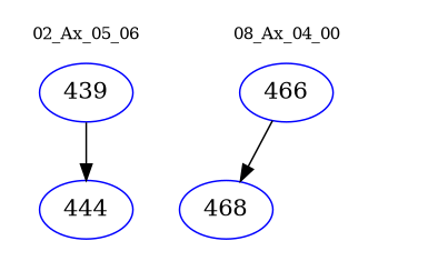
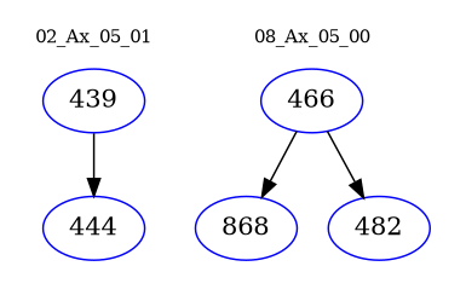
  digraph {
    node [color=blue]
    edge [color=black]
    n1 [label=439]
    n2 [label=444]
    n3 [label=466]
-   n4 [label=468]
+   n4 [label=868]
+   n5 [label=482]
    subgraph cluster_1 {
      color=white
      fontsize=10
-     label="02_Ax_05_06"
+     label="02_Ax_05_01"
      n1
      n2
    }
    subgraph cluster_2 {
      color=white
      fontsize=10
-     label="08_Ax_04_00"
+     label="08_Ax_05_00"
      n3
      n4
+     n5
    }
    n1 -> n2
    n3 -> n4
+   n3 -> n5
  }
